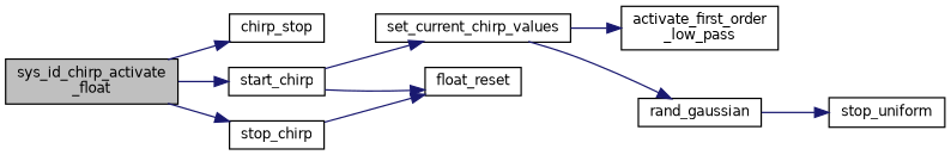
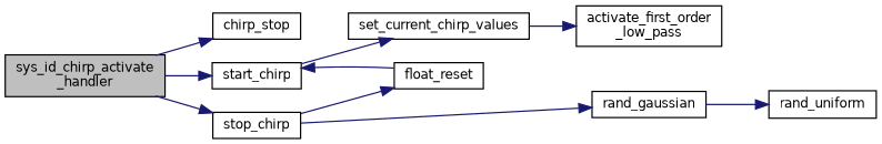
  digraph {
    fontname="DejaVu Sans"
    rankdir=LR
    node [color=black fillcolor=white fontname="DejaVu Sans" fontsize=10 shape=record style=filled]
    edge [color=midnightblue fontname="DejaVu Sans" fontsize=10 labelfontname=FreeSans labelfontsize=10 style=solid]
-   n1 [fillcolor=grey75 fontcolor=black height=0.2 label="sys_id_chirp_activate\l_float" width=0.4]
+   n1 [fillcolor=grey75 fontcolor=black height=0.2 label="sys_id_chirp_activate\l_handler" width=0.4]
    n2 [height=0.2 label=chirp_stop width=0.4]
    n3 [height=0.2 label=start_chirp width=0.4]
    n4 [height=0.2 label=stop_chirp width=0.4]
    n5 [height=0.2 label=float_reset width=0.4]
    n6 [height=0.2 label=set_current_chirp_values width=0.4]
    n7 [height=0.2 label=rand_gaussian width=0.4]
    n8 [height=0.2 label="activate_first_order\l_low_pass" width=0.4]
-   n9 [height=0.2 label=stop_uniform width=0.4]
+   n9 [height=0.2 label=rand_uniform width=0.4]
    n1 -> n2
    n1 -> n3
    n1 -> n4
-   n3 -> n5
+   n5 -> n3
    n3 -> n6
    n4 -> n5
-   n6 -> n7
+   n4 -> n7
    n6 -> n8
    n7 -> n9
  }
